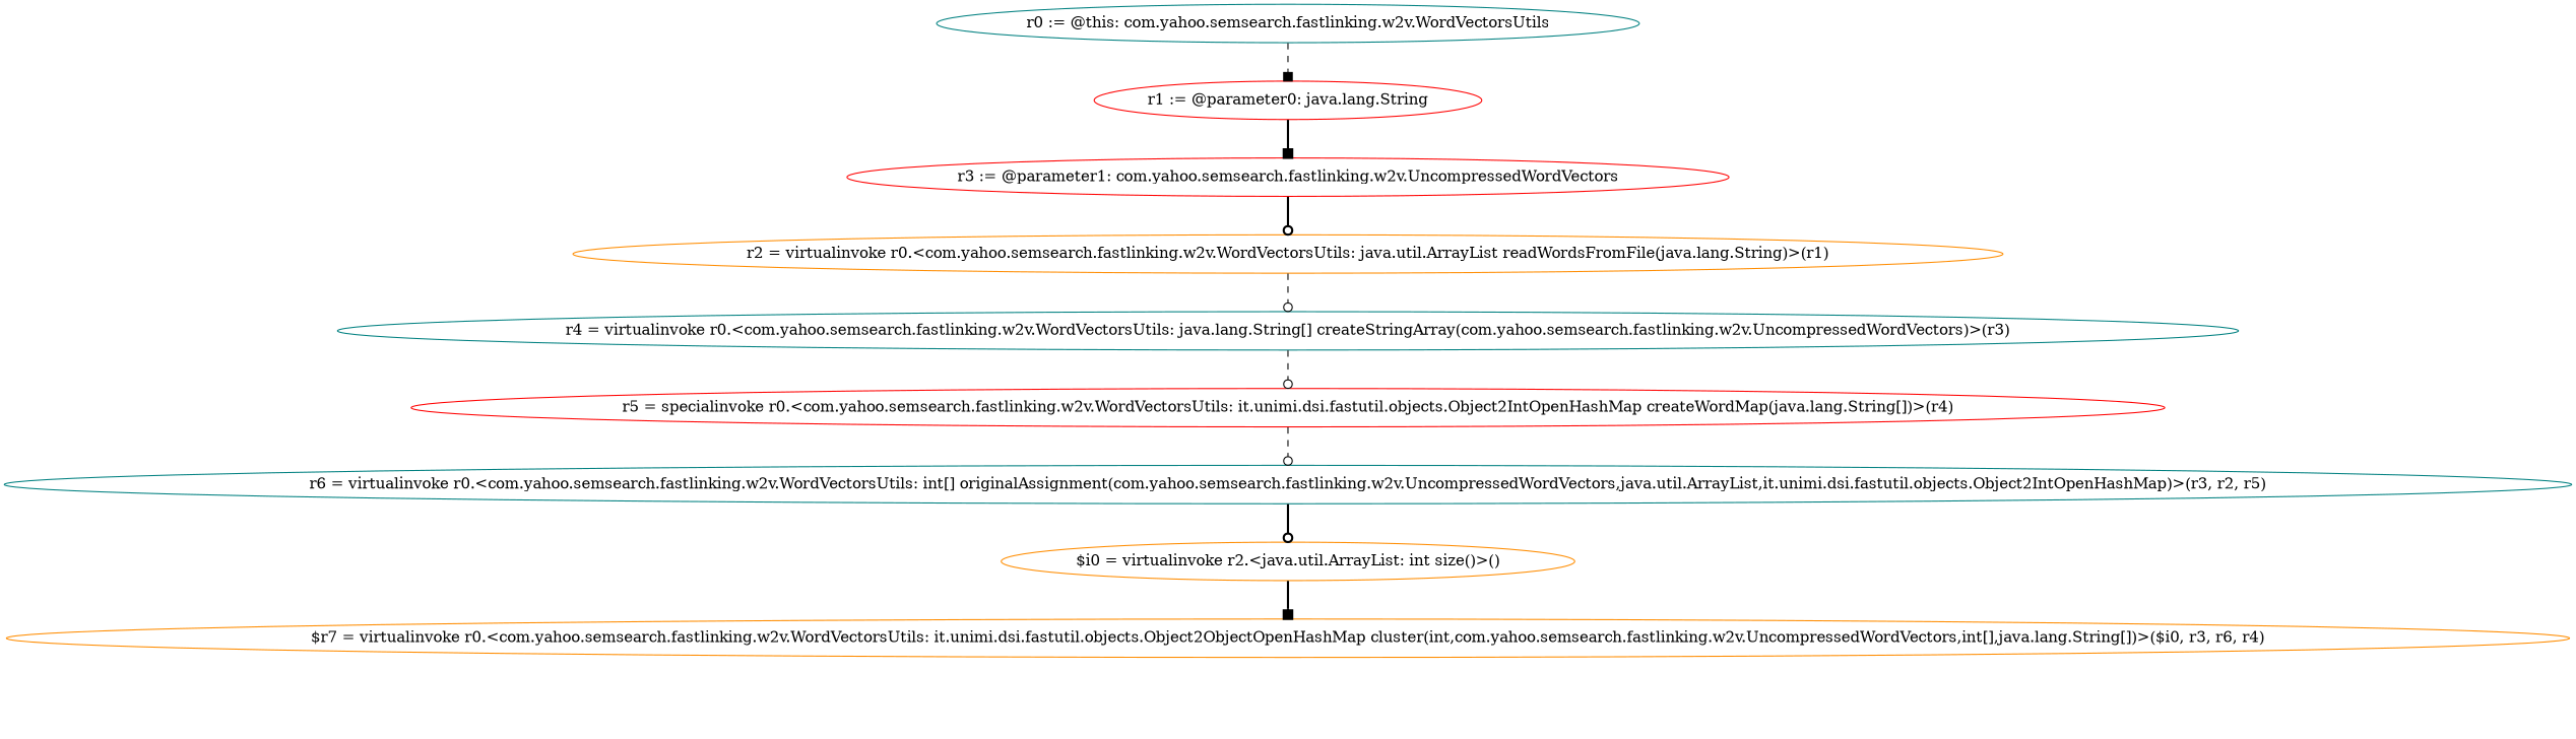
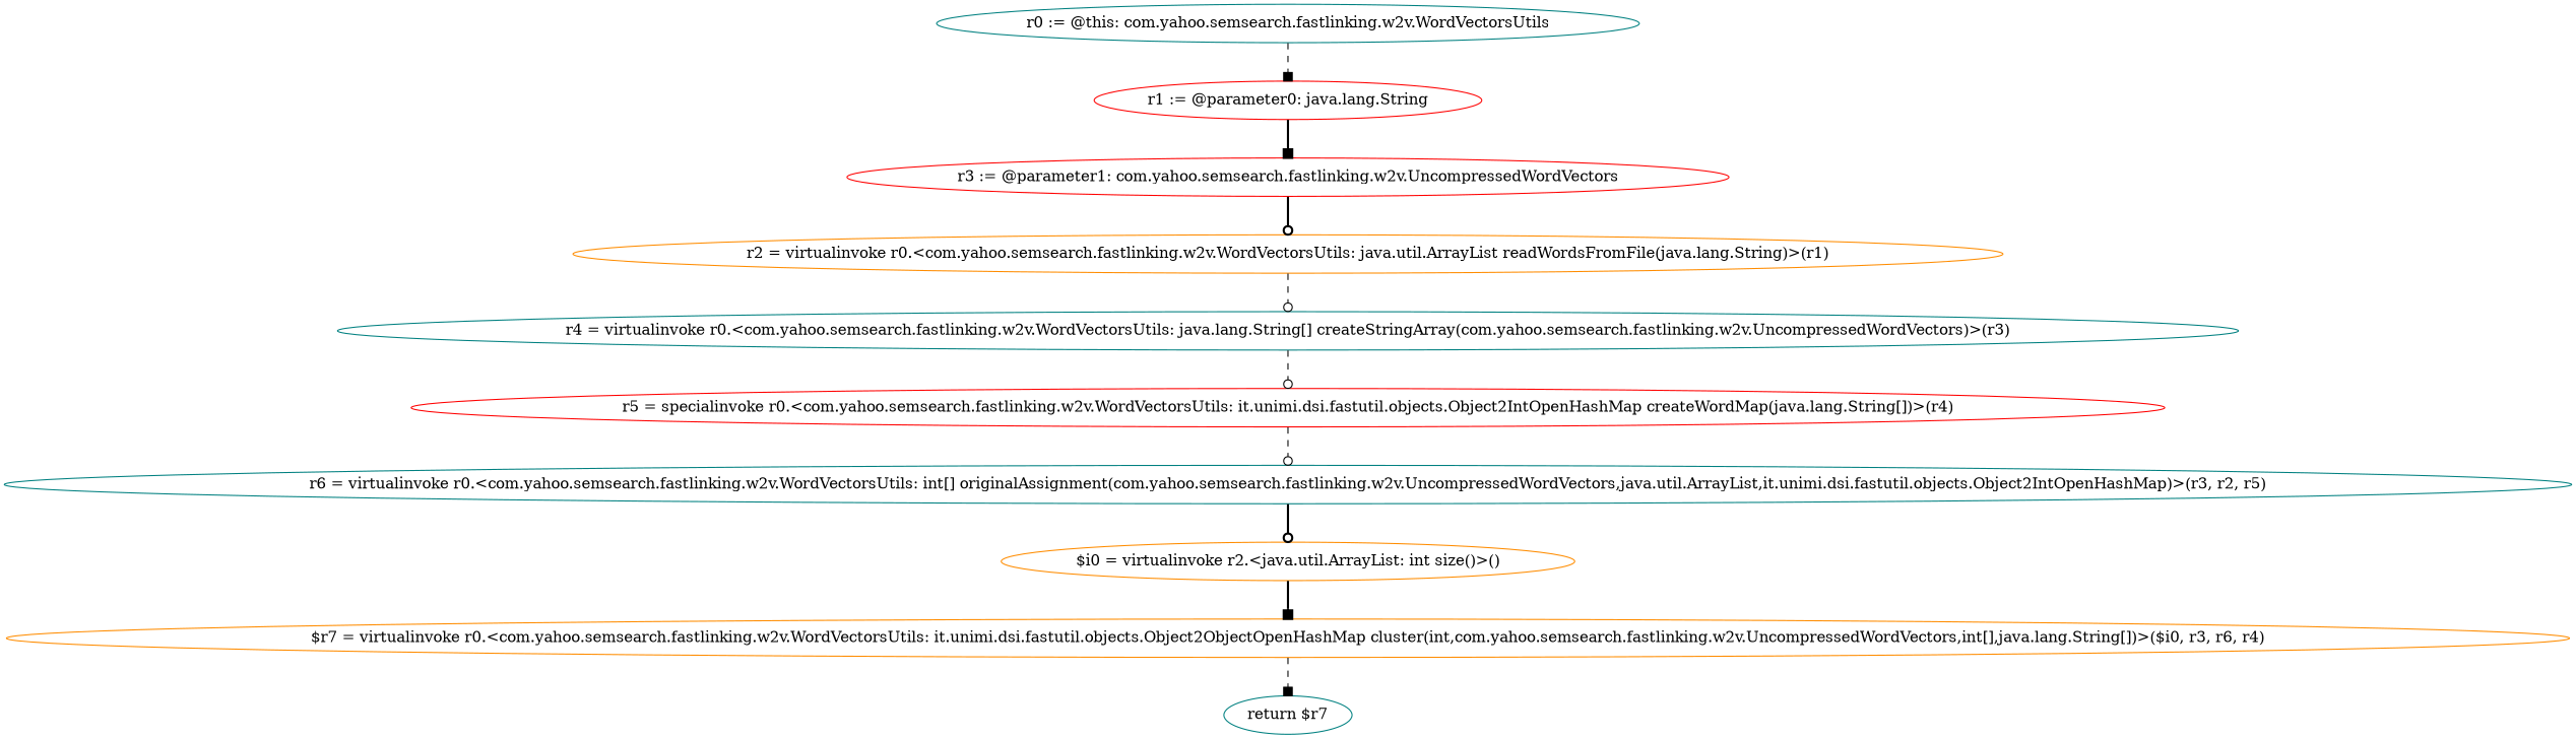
  digraph {
    node [color=teal]
    edge [style=dashed arrowhead=odot]
    "r0 := @this: com.yahoo.semsearch.fastlinking.w2v.WordVectorsUtils"
    "r1 := @parameter0: java.lang.String" [color=red]
    "r3 := @parameter1: com.yahoo.semsearch.fastlinking.w2v.UncompressedWordVectors" [color=red]
    "r2 = virtualinvoke r0.<com.yahoo.semsearch.fastlinking.w2v.WordVectorsUtils: java.util.ArrayList readWordsFromFile(java.lang.String)>(r1)" [color=darkorange]
    "r4 = virtualinvoke r0.<com.yahoo.semsearch.fastlinking.w2v.WordVectorsUtils: java.lang.String[] createStringArray(com.yahoo.semsearch.fastlinking.w2v.UncompressedWordVectors)>(r3)"
    "r5 = specialinvoke r0.<com.yahoo.semsearch.fastlinking.w2v.WordVectorsUtils: it.unimi.dsi.fastutil.objects.Object2IntOpenHashMap createWordMap(java.lang.String[])>(r4)" [color=red]
    "r6 = virtualinvoke r0.<com.yahoo.semsearch.fastlinking.w2v.WordVectorsUtils: int[] originalAssignment(com.yahoo.semsearch.fastlinking.w2v.UncompressedWordVectors,java.util.ArrayList,it.unimi.dsi.fastutil.objects.Object2IntOpenHashMap)>(r3, r2, r5)"
    "$i0 = virtualinvoke r2.<java.util.ArrayList: int size()>()" [color=darkorange]
    "$r7 = virtualinvoke r0.<com.yahoo.semsearch.fastlinking.w2v.WordVectorsUtils: it.unimi.dsi.fastutil.objects.Object2ObjectOpenHashMap cluster(int,com.yahoo.semsearch.fastlinking.w2v.UncompressedWordVectors,int[],java.lang.String[])>($i0, r3, r6, r4)" [color=darkorange]
+   "return $r7"
    "r0 := @this: com.yahoo.semsearch.fastlinking.w2v.WordVectorsUtils" -> "r1 := @parameter0: java.lang.String" [arrowhead=box]
    "r1 := @parameter0: java.lang.String" -> "r3 := @parameter1: com.yahoo.semsearch.fastlinking.w2v.UncompressedWordVectors" [style=bold arrowhead=box]
    "r3 := @parameter1: com.yahoo.semsearch.fastlinking.w2v.UncompressedWordVectors" -> "r2 = virtualinvoke r0.<com.yahoo.semsearch.fastlinking.w2v.WordVectorsUtils: java.util.ArrayList readWordsFromFile(java.lang.String)>(r1)" [style=bold]
    "r2 = virtualinvoke r0.<com.yahoo.semsearch.fastlinking.w2v.WordVectorsUtils: java.util.ArrayList readWordsFromFile(java.lang.String)>(r1)" -> "r4 = virtualinvoke r0.<com.yahoo.semsearch.fastlinking.w2v.WordVectorsUtils: java.lang.String[] createStringArray(com.yahoo.semsearch.fastlinking.w2v.UncompressedWordVectors)>(r3)"
    "r4 = virtualinvoke r0.<com.yahoo.semsearch.fastlinking.w2v.WordVectorsUtils: java.lang.String[] createStringArray(com.yahoo.semsearch.fastlinking.w2v.UncompressedWordVectors)>(r3)" -> "r5 = specialinvoke r0.<com.yahoo.semsearch.fastlinking.w2v.WordVectorsUtils: it.unimi.dsi.fastutil.objects.Object2IntOpenHashMap createWordMap(java.lang.String[])>(r4)"
    "r5 = specialinvoke r0.<com.yahoo.semsearch.fastlinking.w2v.WordVectorsUtils: it.unimi.dsi.fastutil.objects.Object2IntOpenHashMap createWordMap(java.lang.String[])>(r4)" -> "r6 = virtualinvoke r0.<com.yahoo.semsearch.fastlinking.w2v.WordVectorsUtils: int[] originalAssignment(com.yahoo.semsearch.fastlinking.w2v.UncompressedWordVectors,java.util.ArrayList,it.unimi.dsi.fastutil.objects.Object2IntOpenHashMap)>(r3, r2, r5)"
    "r6 = virtualinvoke r0.<com.yahoo.semsearch.fastlinking.w2v.WordVectorsUtils: int[] originalAssignment(com.yahoo.semsearch.fastlinking.w2v.UncompressedWordVectors,java.util.ArrayList,it.unimi.dsi.fastutil.objects.Object2IntOpenHashMap)>(r3, r2, r5)" -> "$i0 = virtualinvoke r2.<java.util.ArrayList: int size()>()" [style=bold]
    "$i0 = virtualinvoke r2.<java.util.ArrayList: int size()>()" -> "$r7 = virtualinvoke r0.<com.yahoo.semsearch.fastlinking.w2v.WordVectorsUtils: it.unimi.dsi.fastutil.objects.Object2ObjectOpenHashMap cluster(int,com.yahoo.semsearch.fastlinking.w2v.UncompressedWordVectors,int[],java.lang.String[])>($i0, r3, r6, r4)" [style=bold arrowhead=box]
+   "$r7 = virtualinvoke r0.<com.yahoo.semsearch.fastlinking.w2v.WordVectorsUtils: it.unimi.dsi.fastutil.objects.Object2ObjectOpenHashMap cluster(int,com.yahoo.semsearch.fastlinking.w2v.UncompressedWordVectors,int[],java.lang.String[])>($i0, r3, r6, r4)" -> "return $r7" [arrowhead=box]
  }
